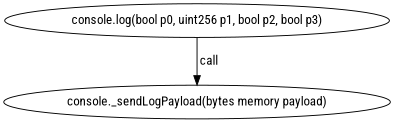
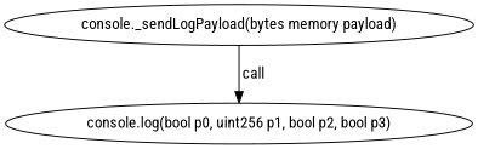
  digraph {
    fontname="Roboto Condensed"
    node [fontname="Roboto Condensed"]
    "console.log(bool p0, uint256 p1, bool p2, bool p3)" [height=0.5 width=5.7085]
    "console._sendLogPayload(bytes memory payload)" [height=0.5 width=5.7372]
-   "console.log(bool p0, uint256 p1, bool p2, bool p3)" -> "console._sendLogPayload(bytes memory payload)" [label=" call" fontname="Roboto Condensed"]
+   "console._sendLogPayload(bytes memory payload)" -> "console.log(bool p0, uint256 p1, bool p2, bool p3)" [label=" call" fontname="Roboto Condensed"]
  }
